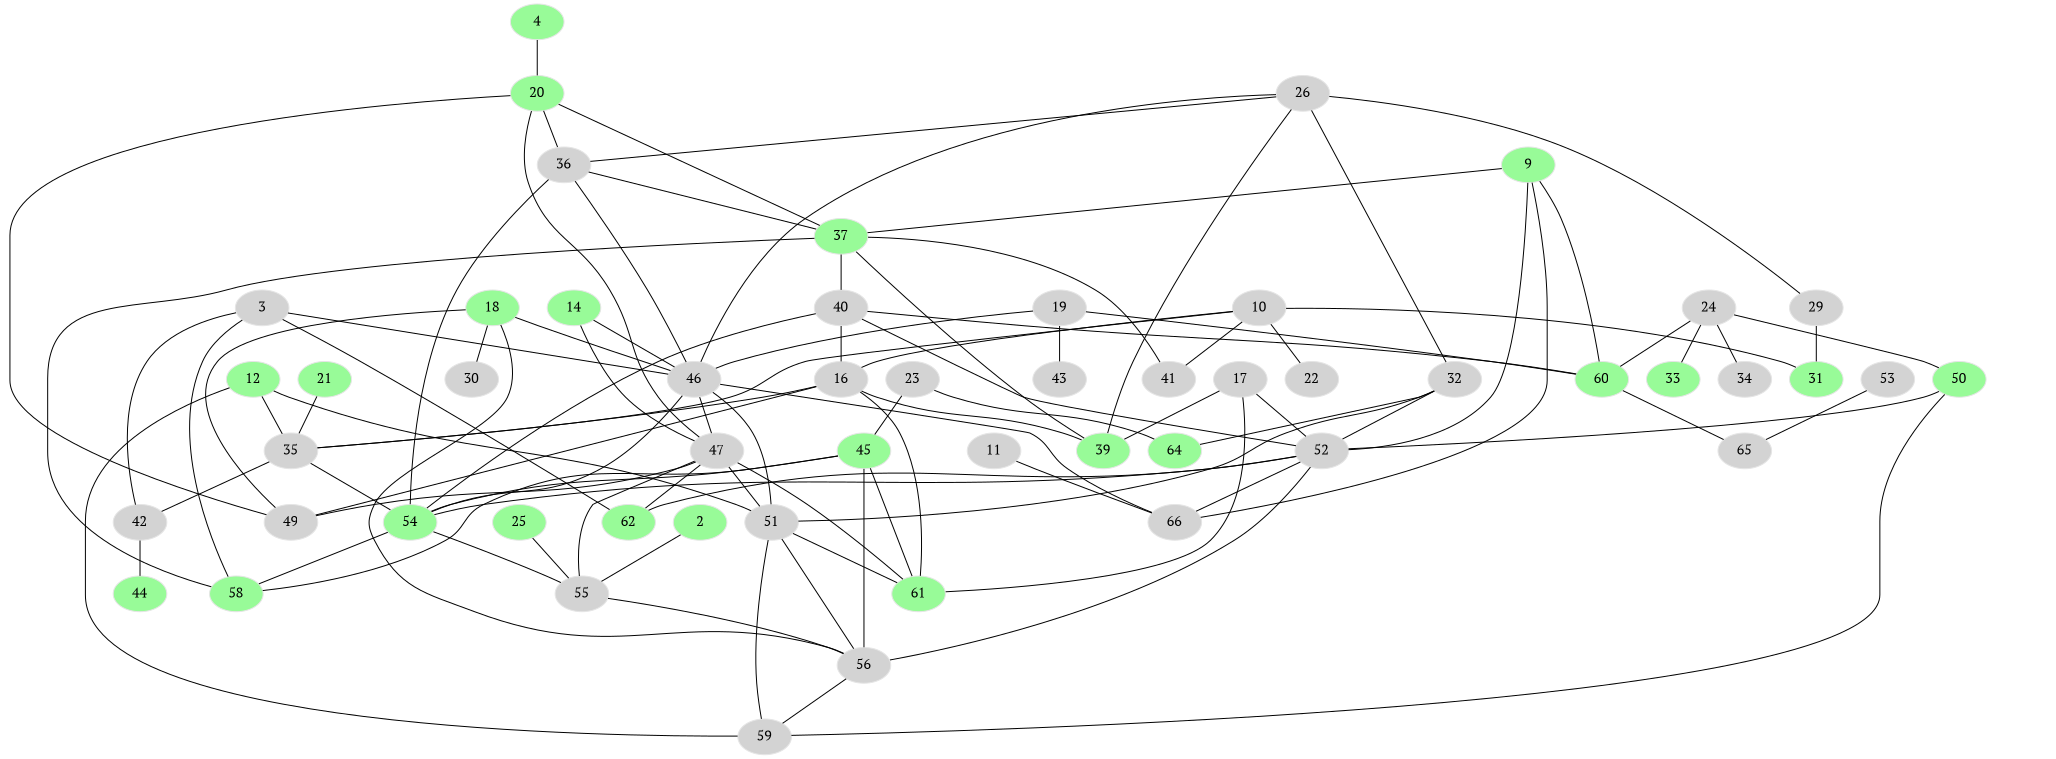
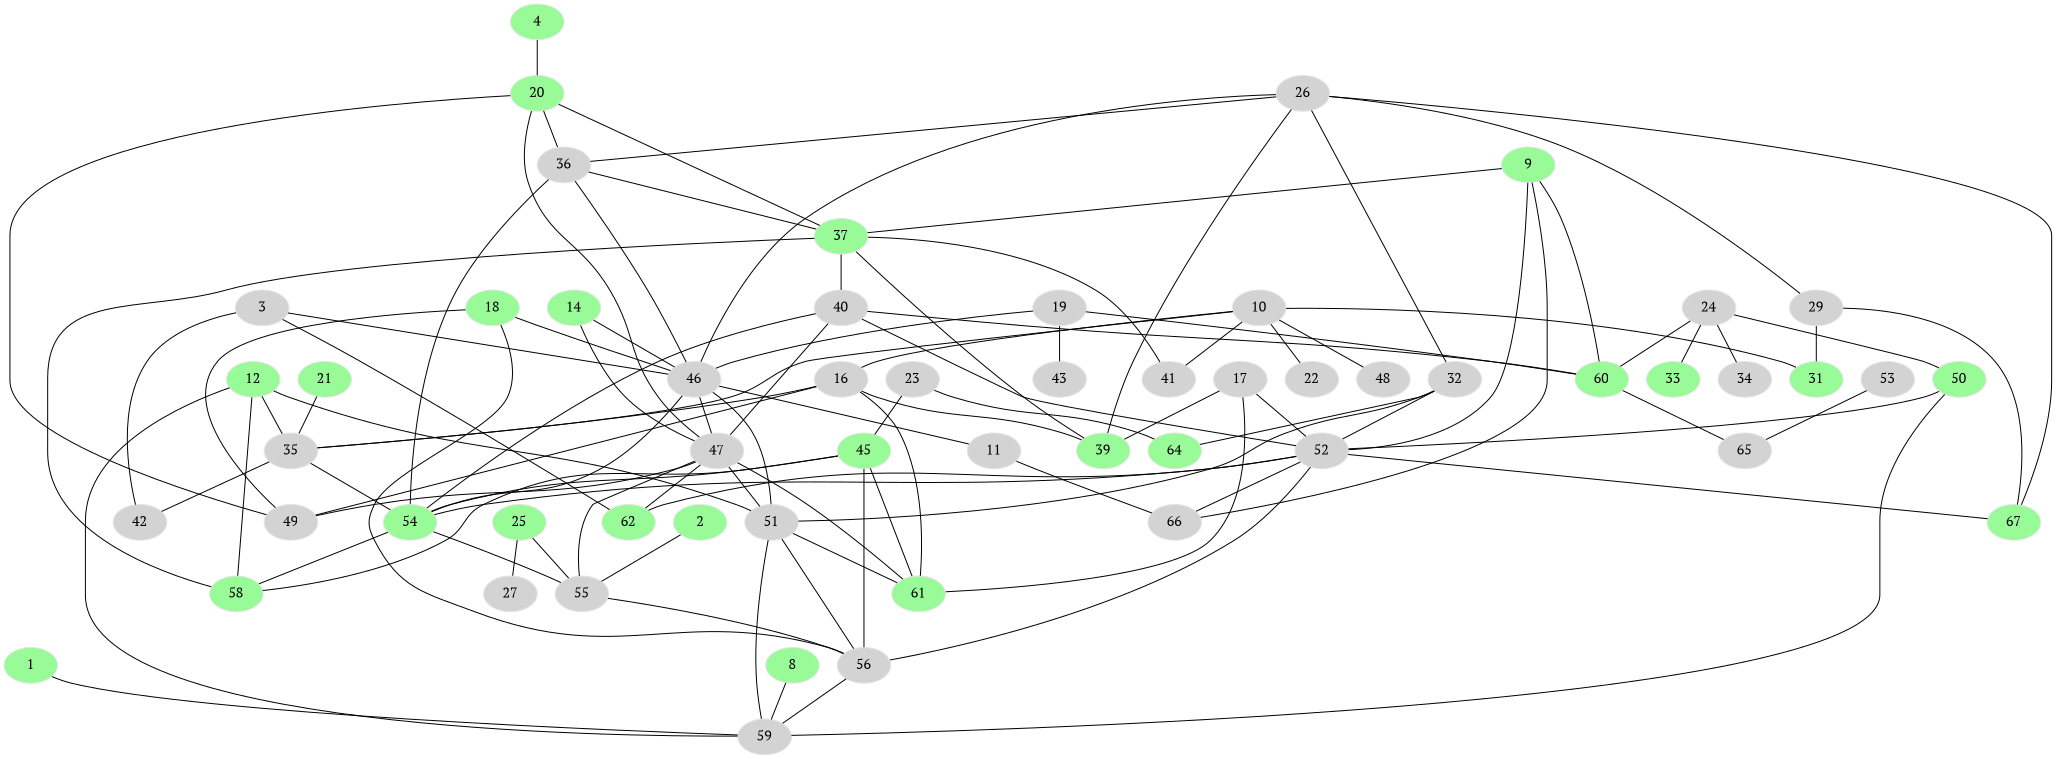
  graph {
    fontname="PT Serif"
    node [color=gray90 fillcolor=lightgrey fontname="PT Serif" style=filled]
    edge [fontname="PT Serif" weight=1.0]
+   1 [fillcolor=palegreen]
    59
    2 [fillcolor=palegreen]
    55
    56
    3
    42
    46
    58 [fillcolor=palegreen]
    62 [fillcolor=palegreen]
-   44 [fillcolor=palegreen]
    66
    51
    47
    54 [fillcolor=palegreen]
    4 [fillcolor=palegreen]
    20 [fillcolor=palegreen]
    37 [fillcolor=palegreen]
    49
    36
+   8 [fillcolor=palegreen]
    9 [fillcolor=palegreen]
    52
    60 [fillcolor=palegreen]
    41
    39 [fillcolor=palegreen]
    40
+   67 [fillcolor=palegreen]
    65
    10
    16
    22
    31 [fillcolor=palegreen]
    35
+   48
    61 [fillcolor=palegreen]
    11
    12 [fillcolor=palegreen]
    14 [fillcolor=palegreen]
    50 [fillcolor=palegreen]
    17
    18 [fillcolor=palegreen]
-   30
    19
    43
    21 [fillcolor=palegreen]
    45 [fillcolor=palegreen]
    23
    64 [fillcolor=palegreen]
    24
    33 [fillcolor=palegreen]
    34
    25 [fillcolor=palegreen]
+   27
    26
    29
    32
    53
+   1 -- 59
    2 -- 55
    55 -- 56
    56 -- 59
    3 -- 42
    3 -- 46
-   3 -- 58
+   12 -- 58
    3 -- 62
-   42 -- 44
-   46 -- 66
+   46 -- 11
    46 -- 51
    46 -- 47
    46 -- 54
    51 -- 59 [weight=2.0]
    51 -- 56
    51 -- 61
    47 -- 55
    47 -- 62
    47 -- 51 [weight=2.0]
    47 -- 49
    47 -- 61
    54 -- 55
    54 -- 58
    4 -- 20
    20 -- 47
    20 -- 37
    20 -- 49
    20 -- 36
    37 -- 58
    37 -- 41
    37 -- 39
    37 -- 40
    36 -- 46
    36 -- 54 [weight=2.0]
    36 -- 37
+   8 -- 59
    9 -- 66
    9 -- 37
    9 -- 52
    9 -- 60
    52 -- 56
    52 -- 62
    52 -- 66 [weight=2.0]
    52 -- 54
+   52 -- 67
    60 -- 65
-   40 -- 16
+   40 -- 47
    40 -- 54
    40 -- 52
    40 -- 60
    10 -- 41
    10 -- 16
    10 -- 22
    10 -- 31
    10 -- 35
+   10 -- 48
    16 -- 49
    16 -- 39
    16 -- 35
    16 -- 61
    35 -- 42
    35 -- 54
    11 -- 66
    12 -- 59
    12 -- 51
    12 -- 35
    14 -- 46
    14 -- 47
    50 -- 59 [weight=2.0]
    50 -- 52
    17 -- 52
    17 -- 39
    17 -- 61
    18 -- 56
    18 -- 46
    18 -- 49
-   18 -- 30
    19 -- 46
    19 -- 60
    19 -- 43
    21 -- 35
    45 -- 56
    45 -- 58
    45 -- 54
    45 -- 61
    23 -- 45
    23 -- 64
    24 -- 60
    24 -- 50
    24 -- 33
    24 -- 34
    25 -- 55
+   25 -- 27
    26 -- 46
    26 -- 36
    26 -- 39
+   26 -- 67
    26 -- 29
    26 -- 32
+   29 -- 67
    29 -- 31
    32 -- 51
    32 -- 52
    32 -- 64
    53 -- 65
  }
